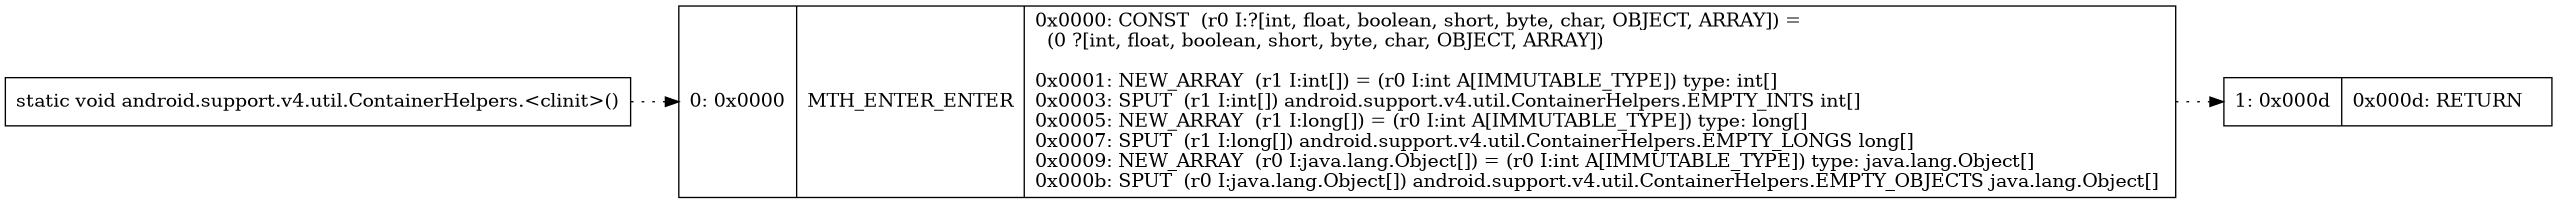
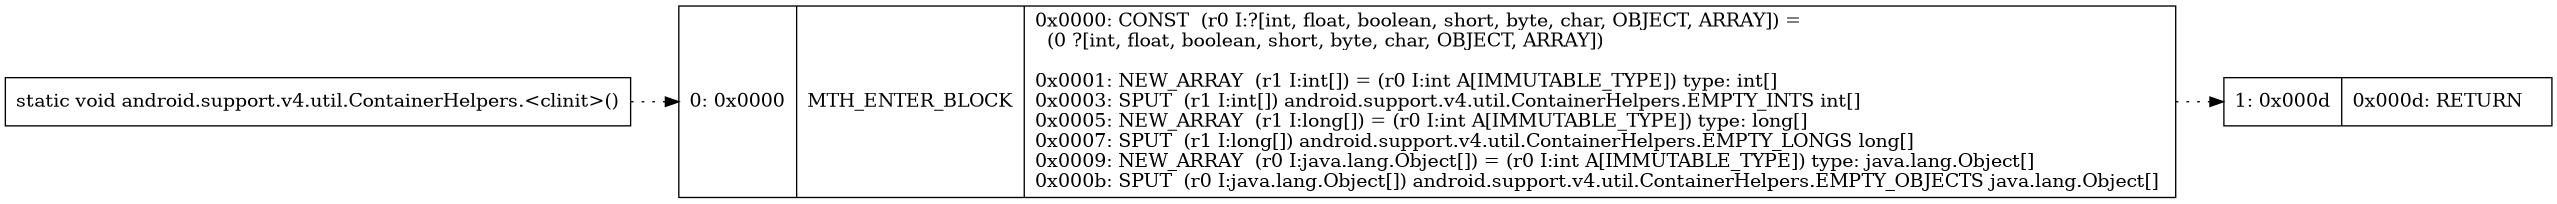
  digraph {
    rankdir=LR
    node [shape=record]
    edge [style=dotted]
-   n1 [label="{0\:\ 0x0000|MTH_ENTER_ENTER\l|0x0000: CONST  (r0 I:?[int, float, boolean, short, byte, char, OBJECT, ARRAY]) = \l  (0 ?[int, float, boolean, short, byte, char, OBJECT, ARRAY])\l \l0x0001: NEW_ARRAY  (r1 I:int[]) = (r0 I:int A[IMMUTABLE_TYPE]) type: int[] \l0x0003: SPUT  (r1 I:int[]) android.support.v4.util.ContainerHelpers.EMPTY_INTS int[] \l0x0005: NEW_ARRAY  (r1 I:long[]) = (r0 I:int A[IMMUTABLE_TYPE]) type: long[] \l0x0007: SPUT  (r1 I:long[]) android.support.v4.util.ContainerHelpers.EMPTY_LONGS long[] \l0x0009: NEW_ARRAY  (r0 I:java.lang.Object[]) = (r0 I:int A[IMMUTABLE_TYPE]) type: java.lang.Object[] \l0x000b: SPUT  (r0 I:java.lang.Object[]) android.support.v4.util.ContainerHelpers.EMPTY_OBJECTS java.lang.Object[] \l}"]
+   n1 [label="{0\:\ 0x0000|MTH_ENTER_BLOCK\l|0x0000: CONST  (r0 I:?[int, float, boolean, short, byte, char, OBJECT, ARRAY]) = \l  (0 ?[int, float, boolean, short, byte, char, OBJECT, ARRAY])\l \l0x0001: NEW_ARRAY  (r1 I:int[]) = (r0 I:int A[IMMUTABLE_TYPE]) type: int[] \l0x0003: SPUT  (r1 I:int[]) android.support.v4.util.ContainerHelpers.EMPTY_INTS int[] \l0x0005: NEW_ARRAY  (r1 I:long[]) = (r0 I:int A[IMMUTABLE_TYPE]) type: long[] \l0x0007: SPUT  (r1 I:long[]) android.support.v4.util.ContainerHelpers.EMPTY_LONGS long[] \l0x0009: NEW_ARRAY  (r0 I:java.lang.Object[]) = (r0 I:int A[IMMUTABLE_TYPE]) type: java.lang.Object[] \l0x000b: SPUT  (r0 I:java.lang.Object[]) android.support.v4.util.ContainerHelpers.EMPTY_OBJECTS java.lang.Object[] \l}"]
    n2 [label="{1\:\ 0x000d|0x000d: RETURN   \l}"]
    n3 [label="{static void android.support.v4.util.ContainerHelpers.\<clinit\>() }"]
    n1 -> n2
    n3 -> n1
  }
